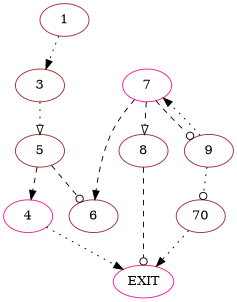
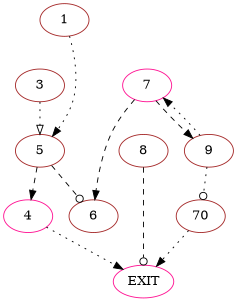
  digraph {
    node [color=brown]
    edge [arrowhead=normal style=dotted]
    1
    3
    n3 [color=deeppink label=EXIT]
    5
    4 [color=deeppink]
    6
    7 [color=deeppink]
    8
    9
    n10 [label=70]
-   1 -> 3
+   1 -> 5
    3 -> 5 [arrowhead=onormal]
    5 -> 4 [style=dashed]
    5 -> 6 [arrowhead=odot style=dashed]
    4 -> n3
    7 -> 6 [style=dashed]
-   7 -> 8 [arrowhead=onormal style=dashed]
-   7 -> 9 [arrowhead=odot style=dashed]
+   7 -> 9 [style=dashed]
    8 -> n3 [arrowhead=odot style=dashed]
    9 -> 7
    9 -> n10 [arrowhead=odot]
    n10 -> n3
  }
